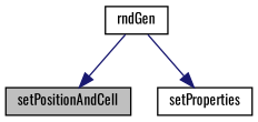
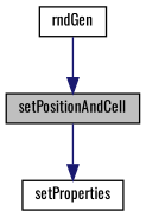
  digraph {
    fontname=Oswald
    rankdir=TB
    node [color=black fontname=Oswald fontsize=10 shape=record]
    edge [color=midnightblue fontname=Oswald fontsize=10 labelfontname=Helvetica labelfontsize=10 style=solid]
    n1 [fillcolor=grey75 fontcolor=black height=0.2 label=setPositionAndCell style=filled width=0.4]
    n2 [height=0.2 label=setProperties width=0.4]
    n3 [height=0.2 label=rndGen width=0.4]
-   n3 -> n2
+   n1 -> n2
    n3 -> n1
  }
